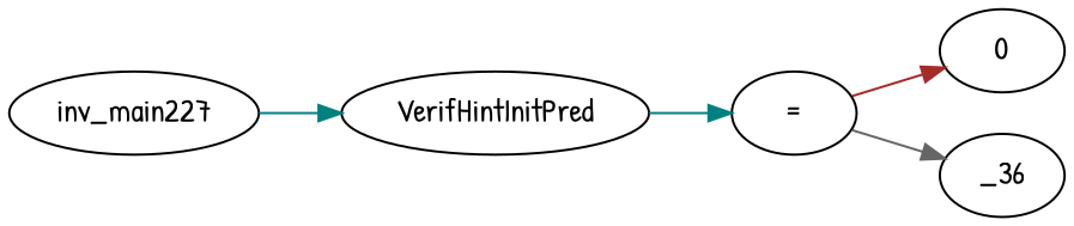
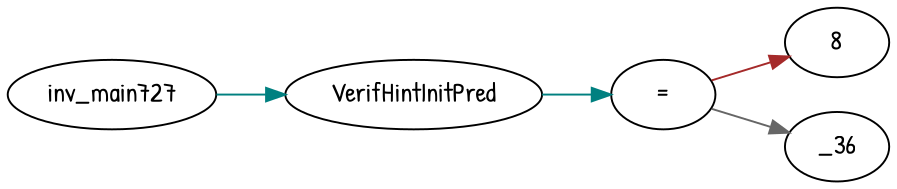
  digraph {
    fontname="Patrick Hand"
    rankdir=LR
    node [fontname="Patrick Hand"]
    edge [color=teal fontname="Patrick Hand"]
-   n1 [label=inv_main227]
+   n1 [label=inv_main727]
    n2 [label=VerifHintInitPred]
    n3 [label="="]
-   n4 [label=0]
+   n4 [label=8]
    n5 [label=_36]
    n1 -> n2
    n2 -> n3
    n3 -> n4 [color=brown]
    n3 -> n5 [color=gray40]
  }
